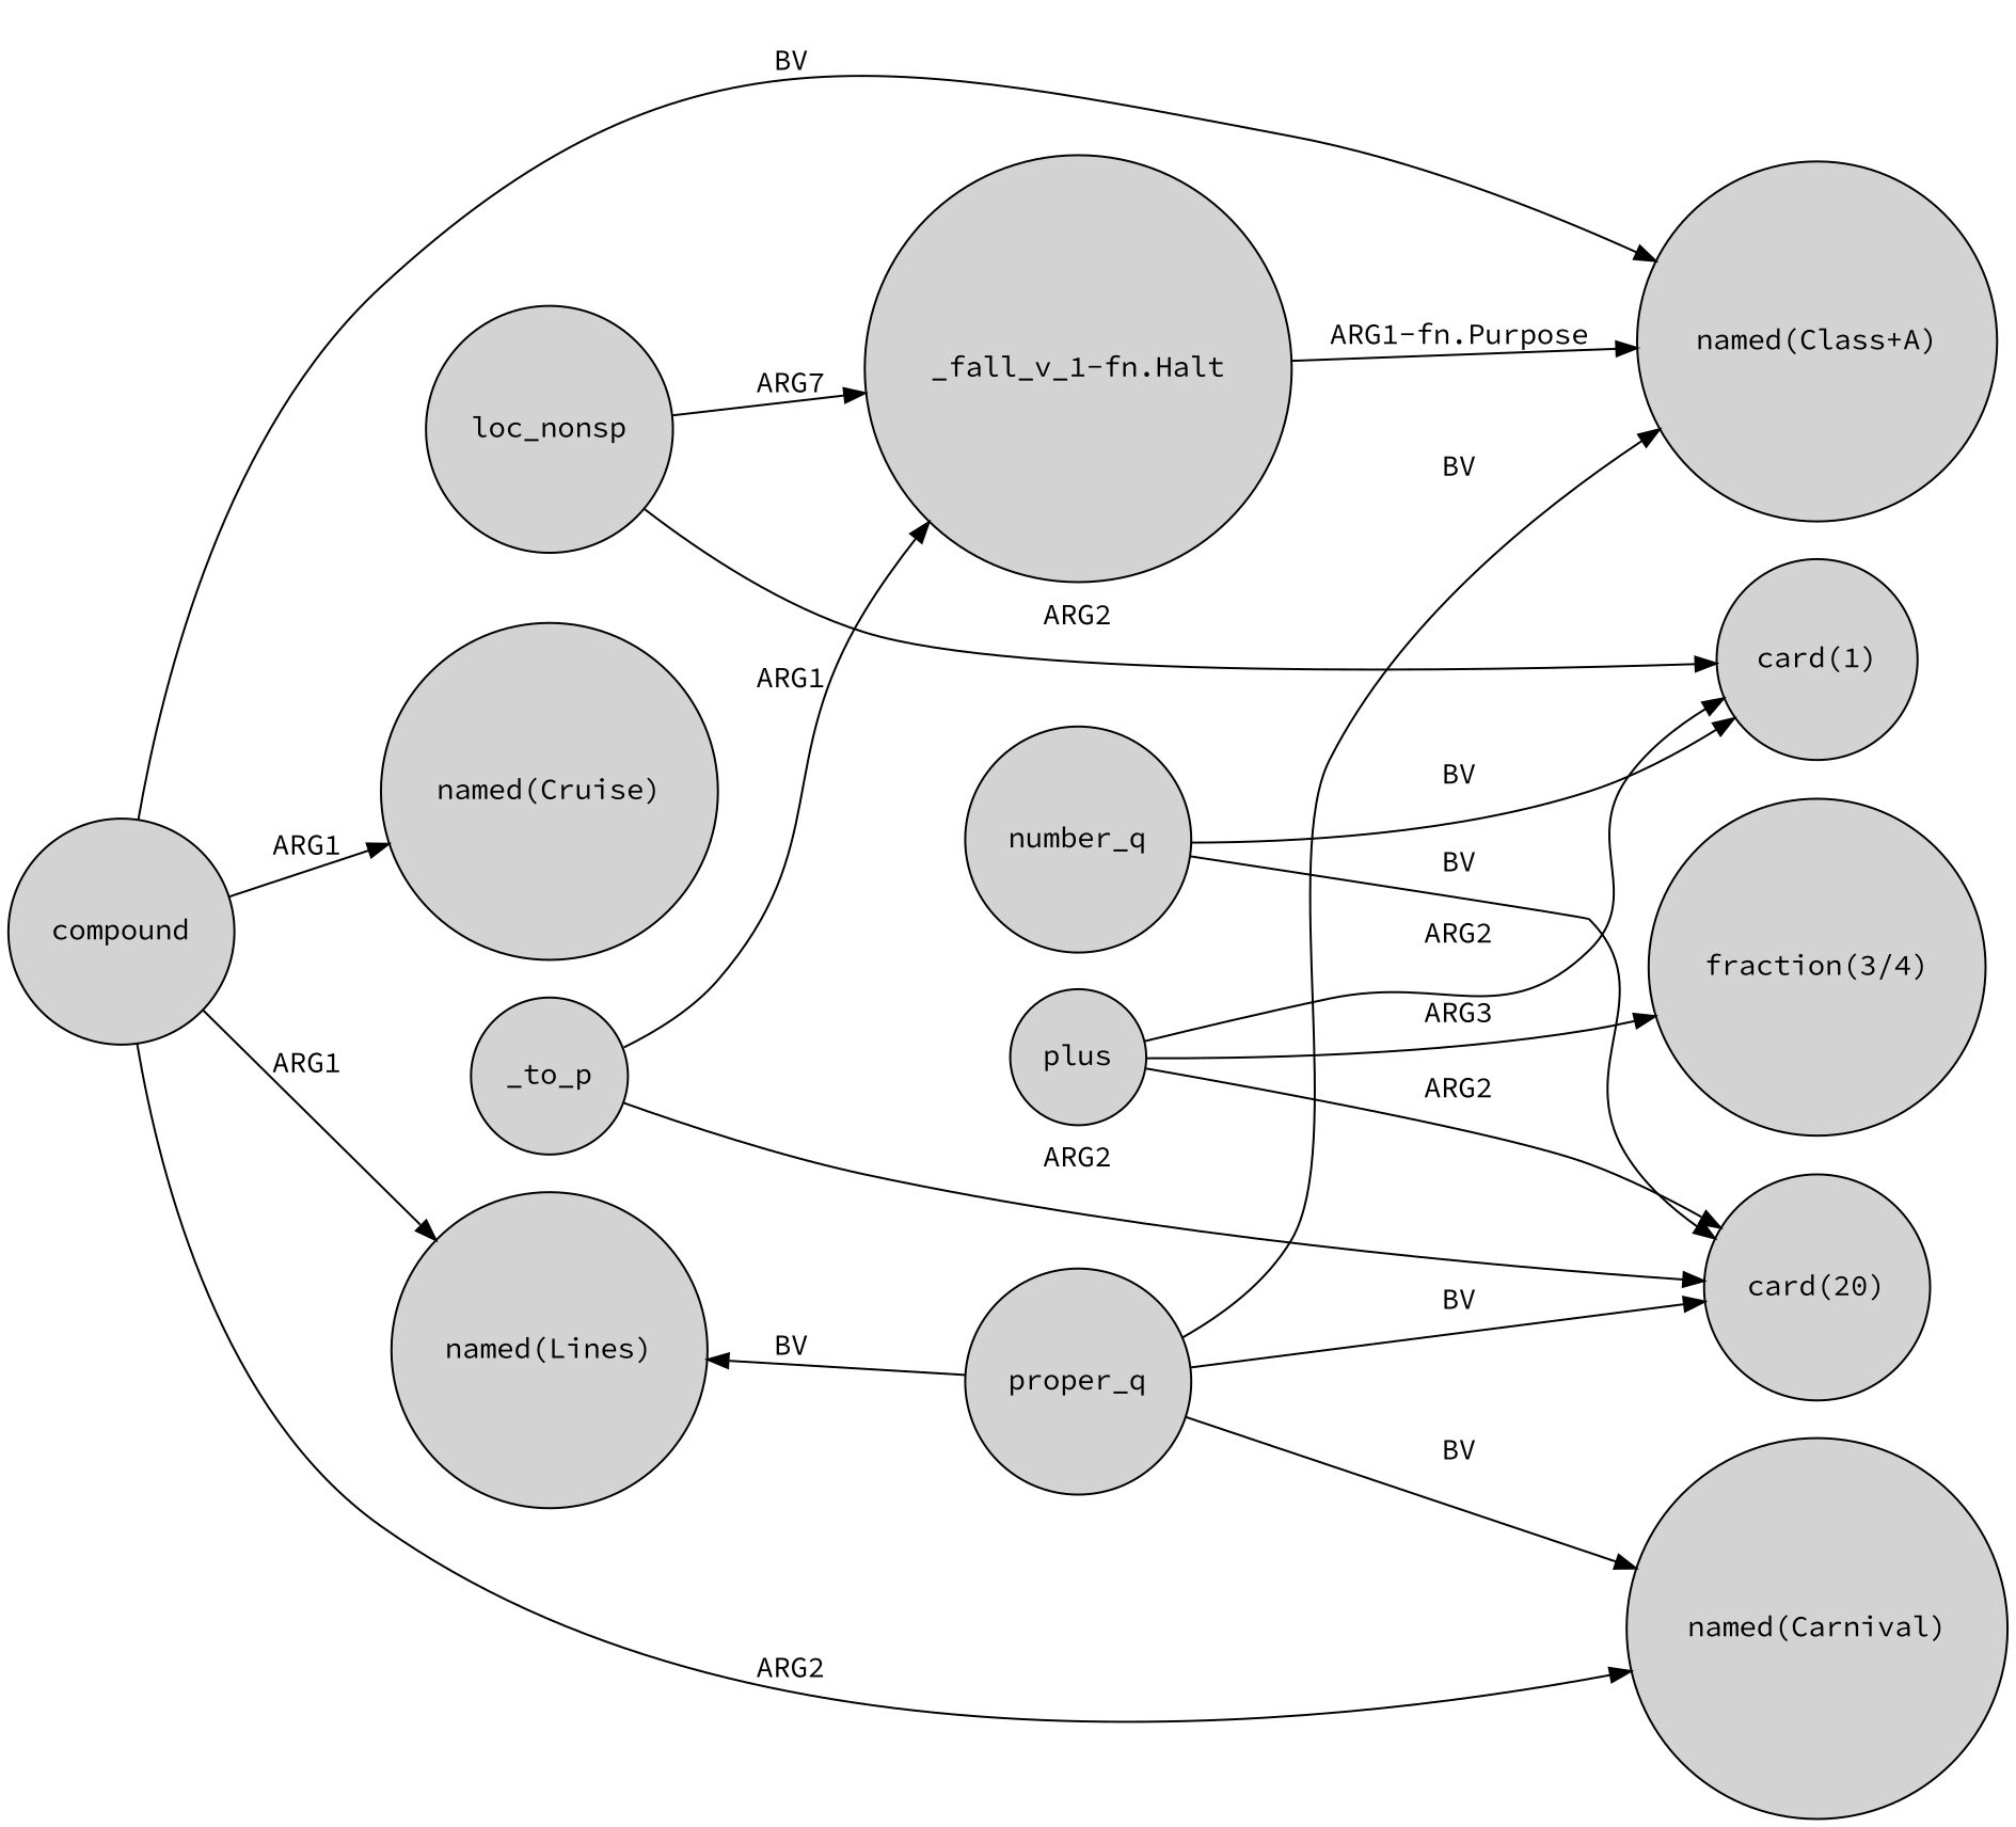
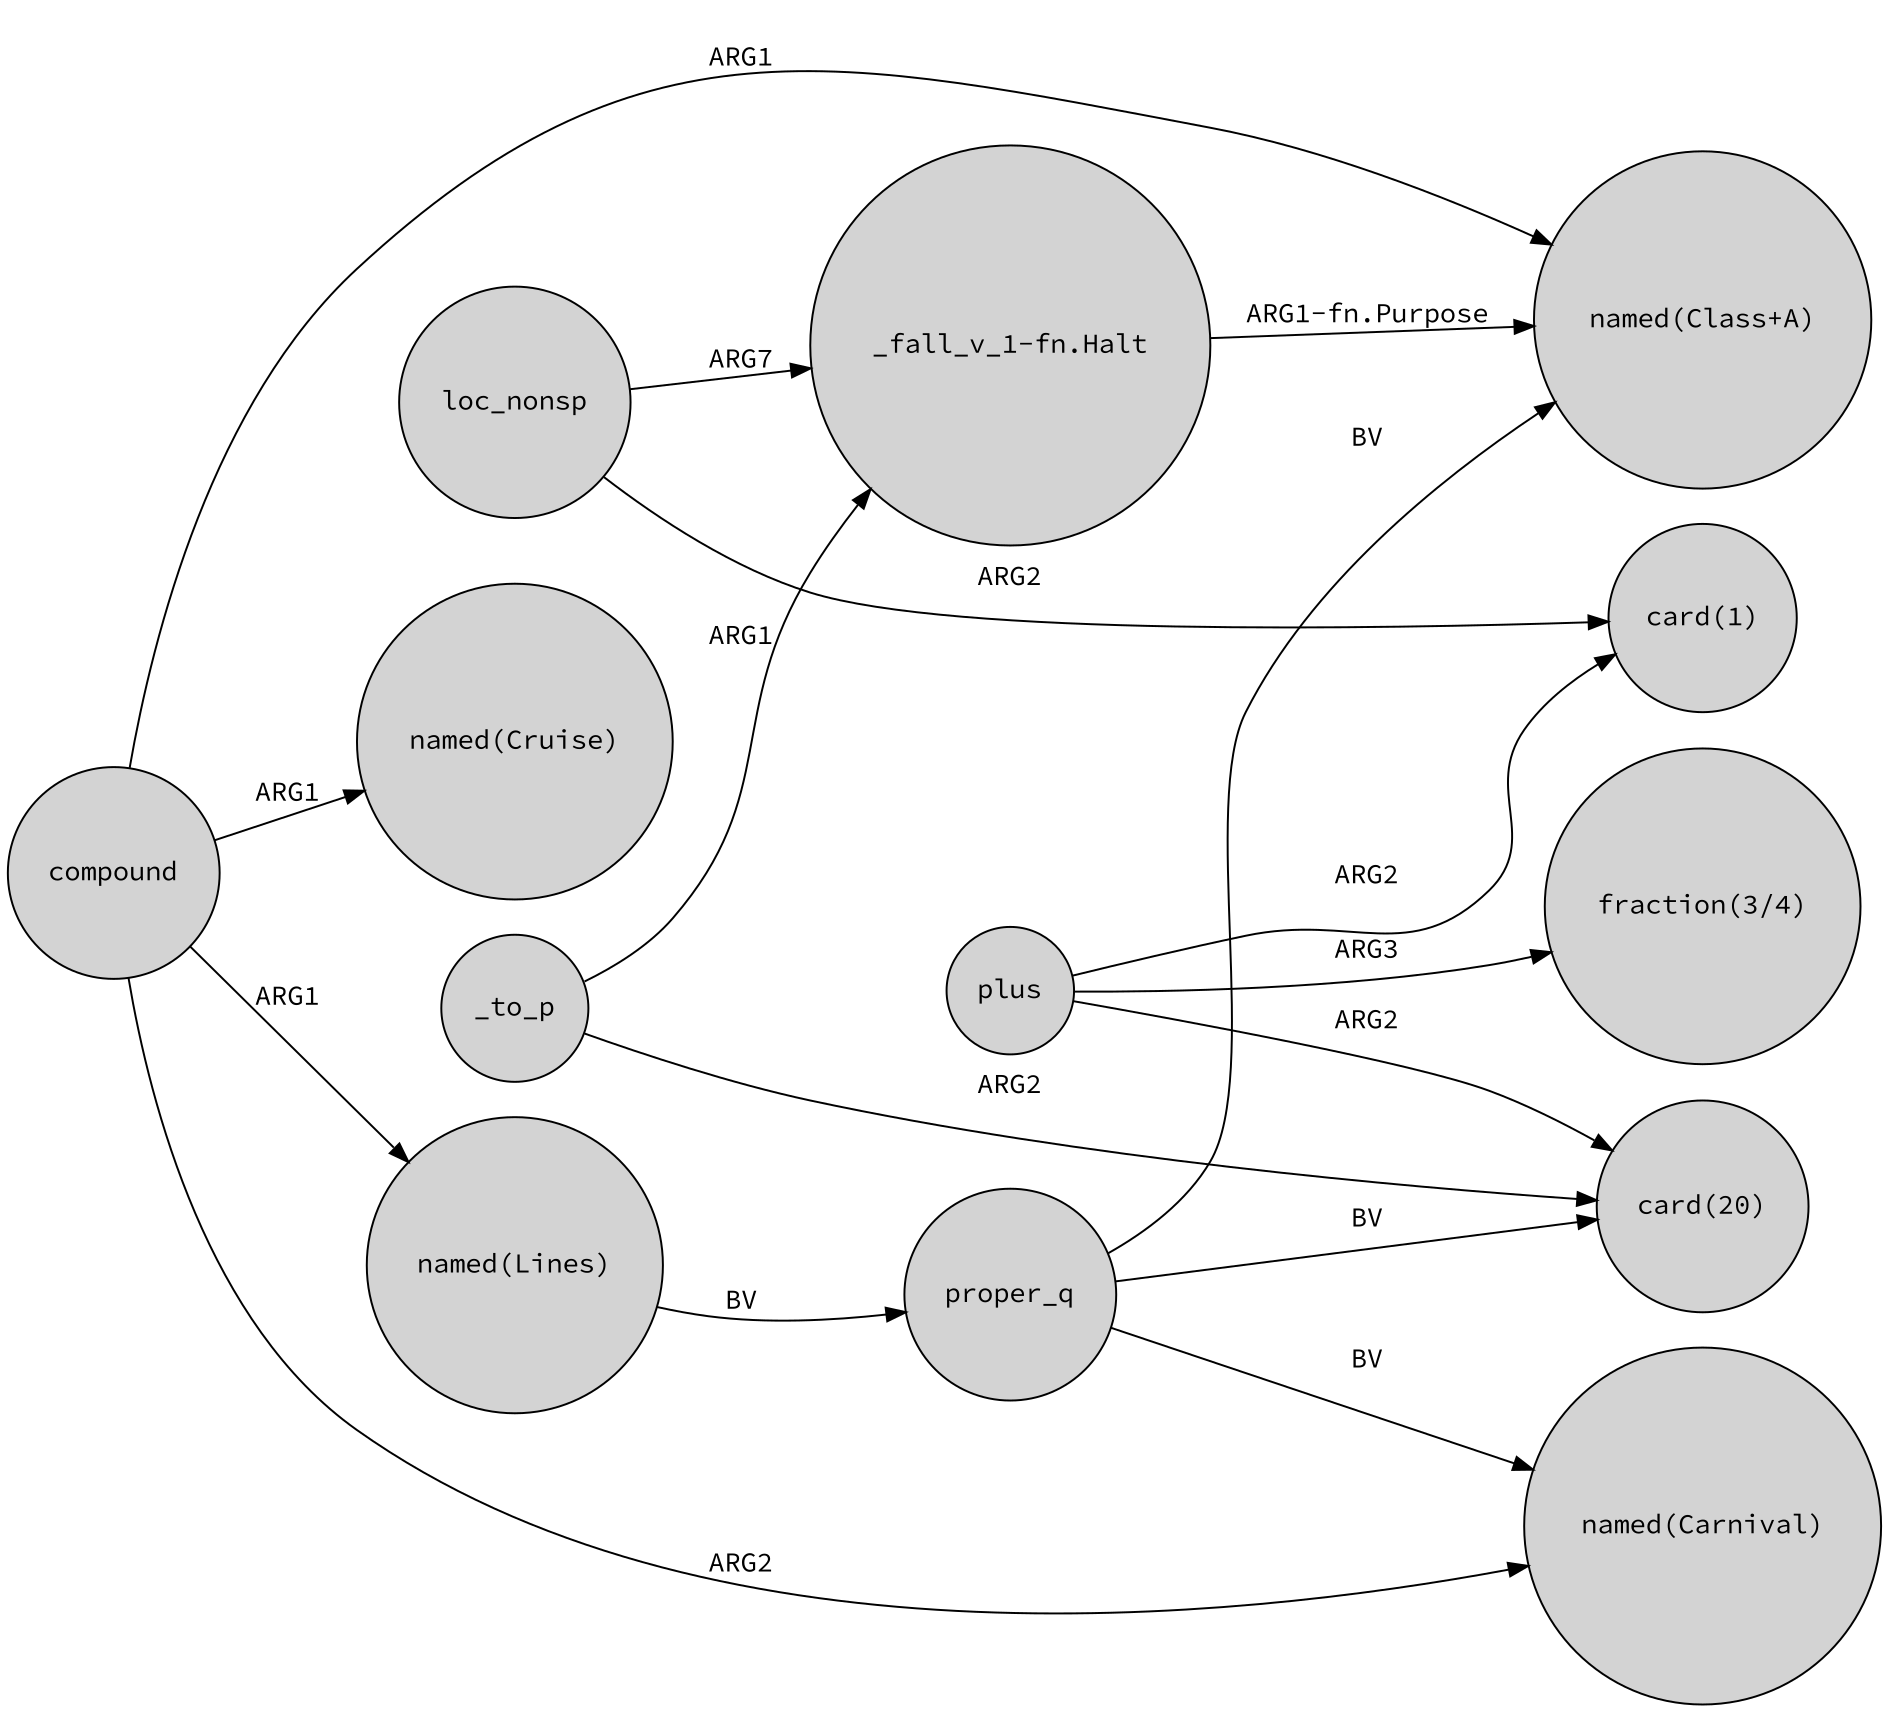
  digraph {
    fontname="Source Code Pro"
    rankdir=LR
    node [fontname="Source Code Pro" shape=circle style=filled]
    edge [fontname="Source Code Pro"]
    _to_p
    "_fall_v_1-fn.Halt"
    "card(20)"
    "named(Class+A)"
-   number_q
    "card(1)"
    compound
    "named(Cruise)"
    "named(Carnival)"
    "named(Lines)"
    plus
    "fraction(3/4)"
    proper_q
    loc_nonsp
    _to_p -> "_fall_v_1-fn.Halt" [label=ARG1]
    _to_p -> "card(20)" [label=ARG2]
    "_fall_v_1-fn.Halt" -> "named(Class+A)" [label="ARG1-fn.Purpose"]
-   number_q -> "card(20)" [label=BV]
-   number_q -> "card(1)" [label=BV]
-   compound -> "named(Class+A)" [label=BV]
+   compound -> "named(Class+A)" [label=ARG1]
    compound -> "named(Cruise)" [label=ARG1]
    compound -> "named(Carnival)" [label=ARG2]
    compound -> "named(Lines)" [label=ARG1]
    plus -> "card(20)" [label=ARG2]
    plus -> "card(1)" [label=ARG2]
    plus -> "fraction(3/4)" [label=ARG3]
    proper_q -> "card(20)" [label=BV]
    proper_q -> "named(Class+A)" [label=BV]
    proper_q -> "named(Carnival)" [label=BV]
-   proper_q -> "named(Lines)" [label=BV]
+   "named(Lines)" -> proper_q [label=BV]
    loc_nonsp -> "_fall_v_1-fn.Halt" [label=ARG7]
    loc_nonsp -> "card(1)" [label=ARG2]
  }
